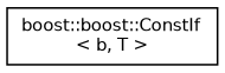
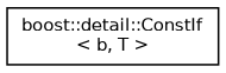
  digraph {
    rankdir=LR
-   n1 [color=black fillcolor=white fontname=Helvetica fontsize=10 height=0.2 label="boost::boost::ConstIf\l\< b, T \>" shape=record style=filled width=0.4]
+   n1 [color=black fillcolor=white fontname=Helvetica fontsize=10 height=0.2 label="boost::detail::ConstIf\l\< b, T \>" shape=record style=filled width=0.4]
  }
